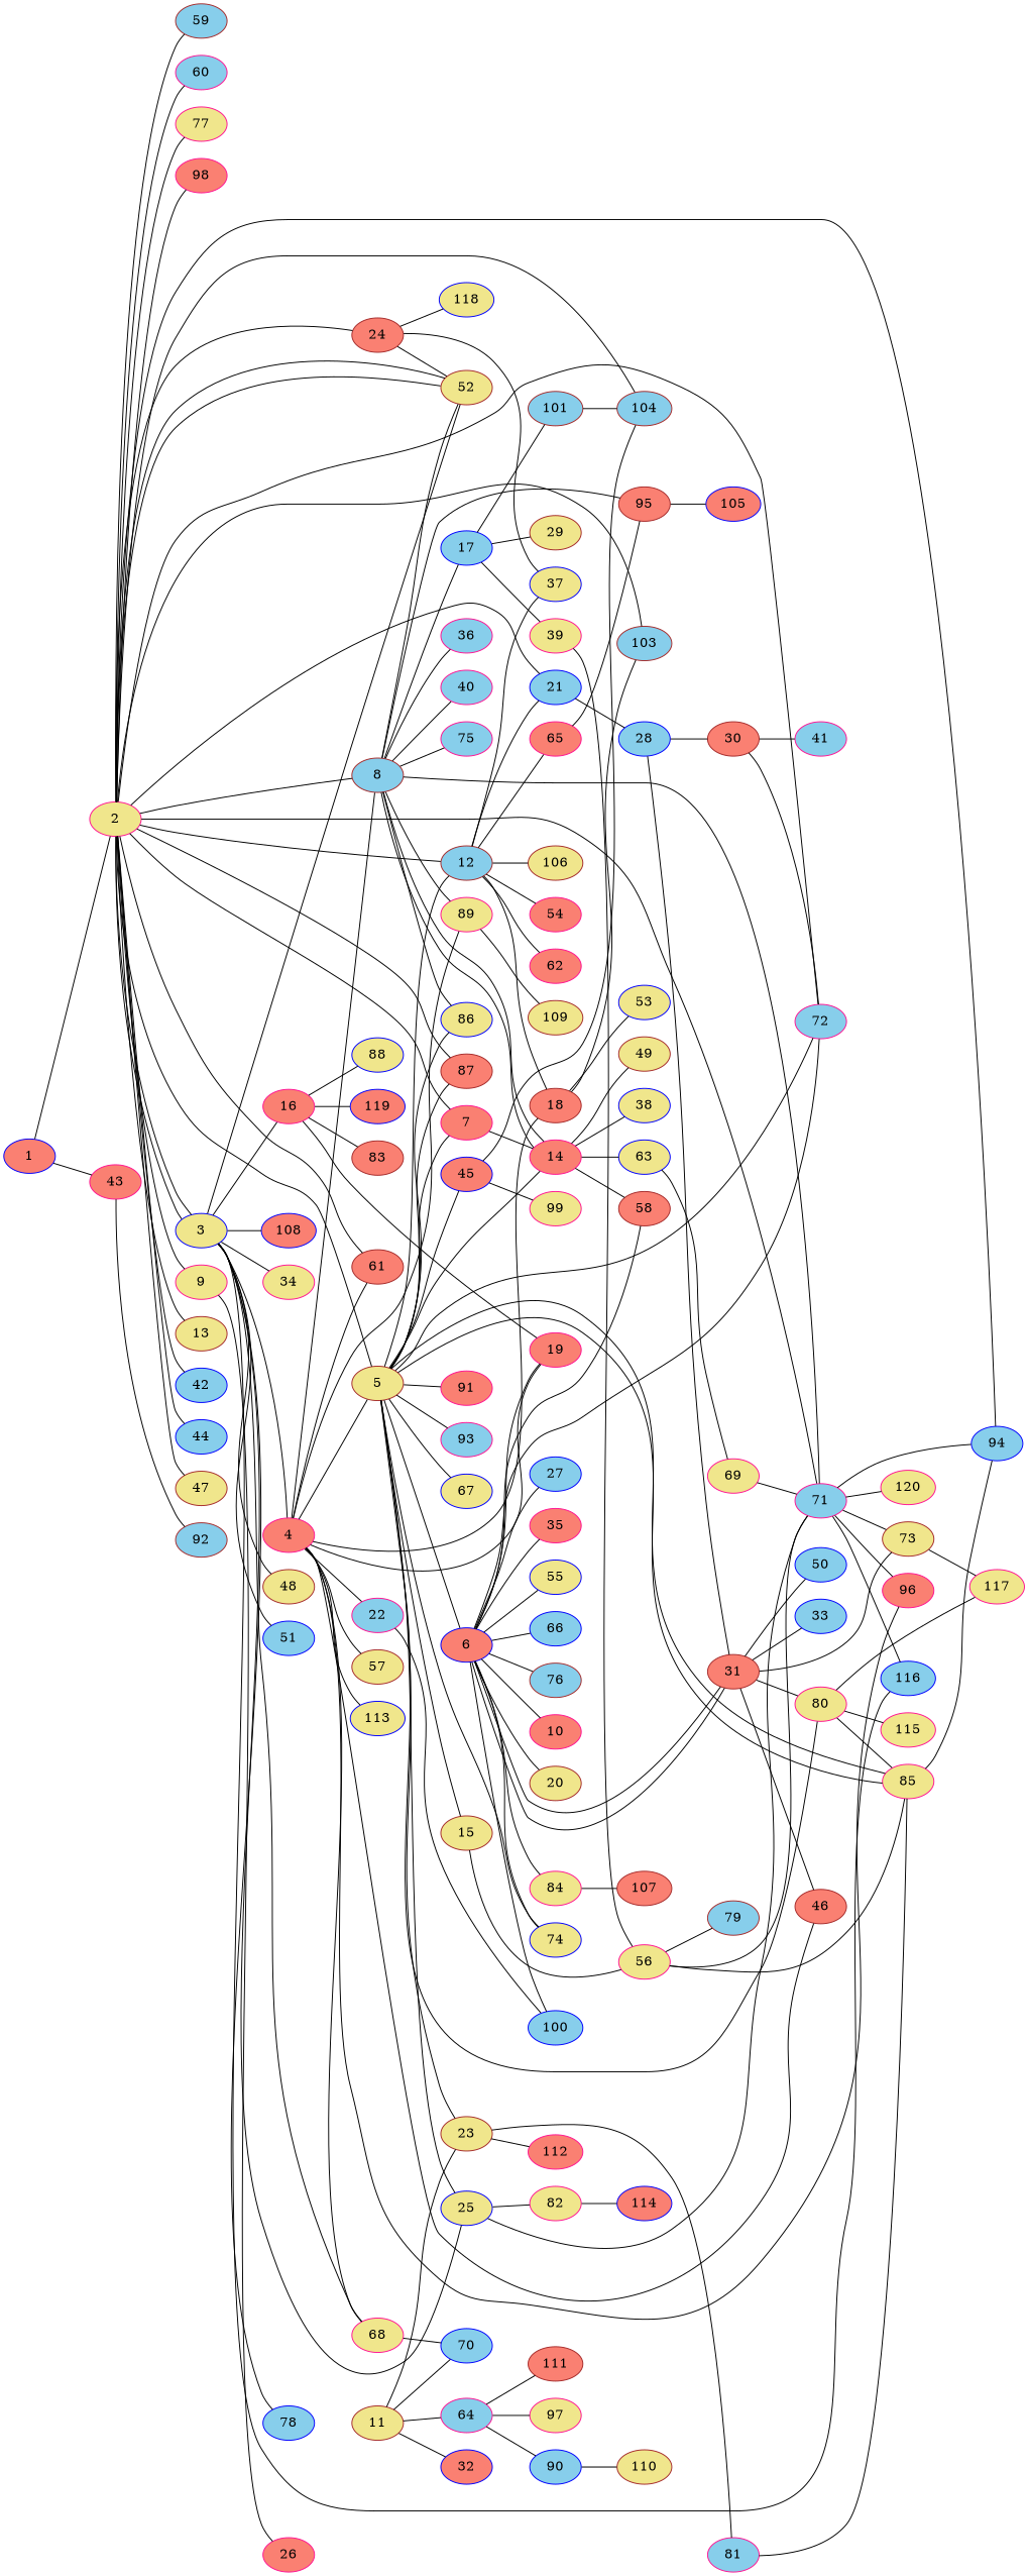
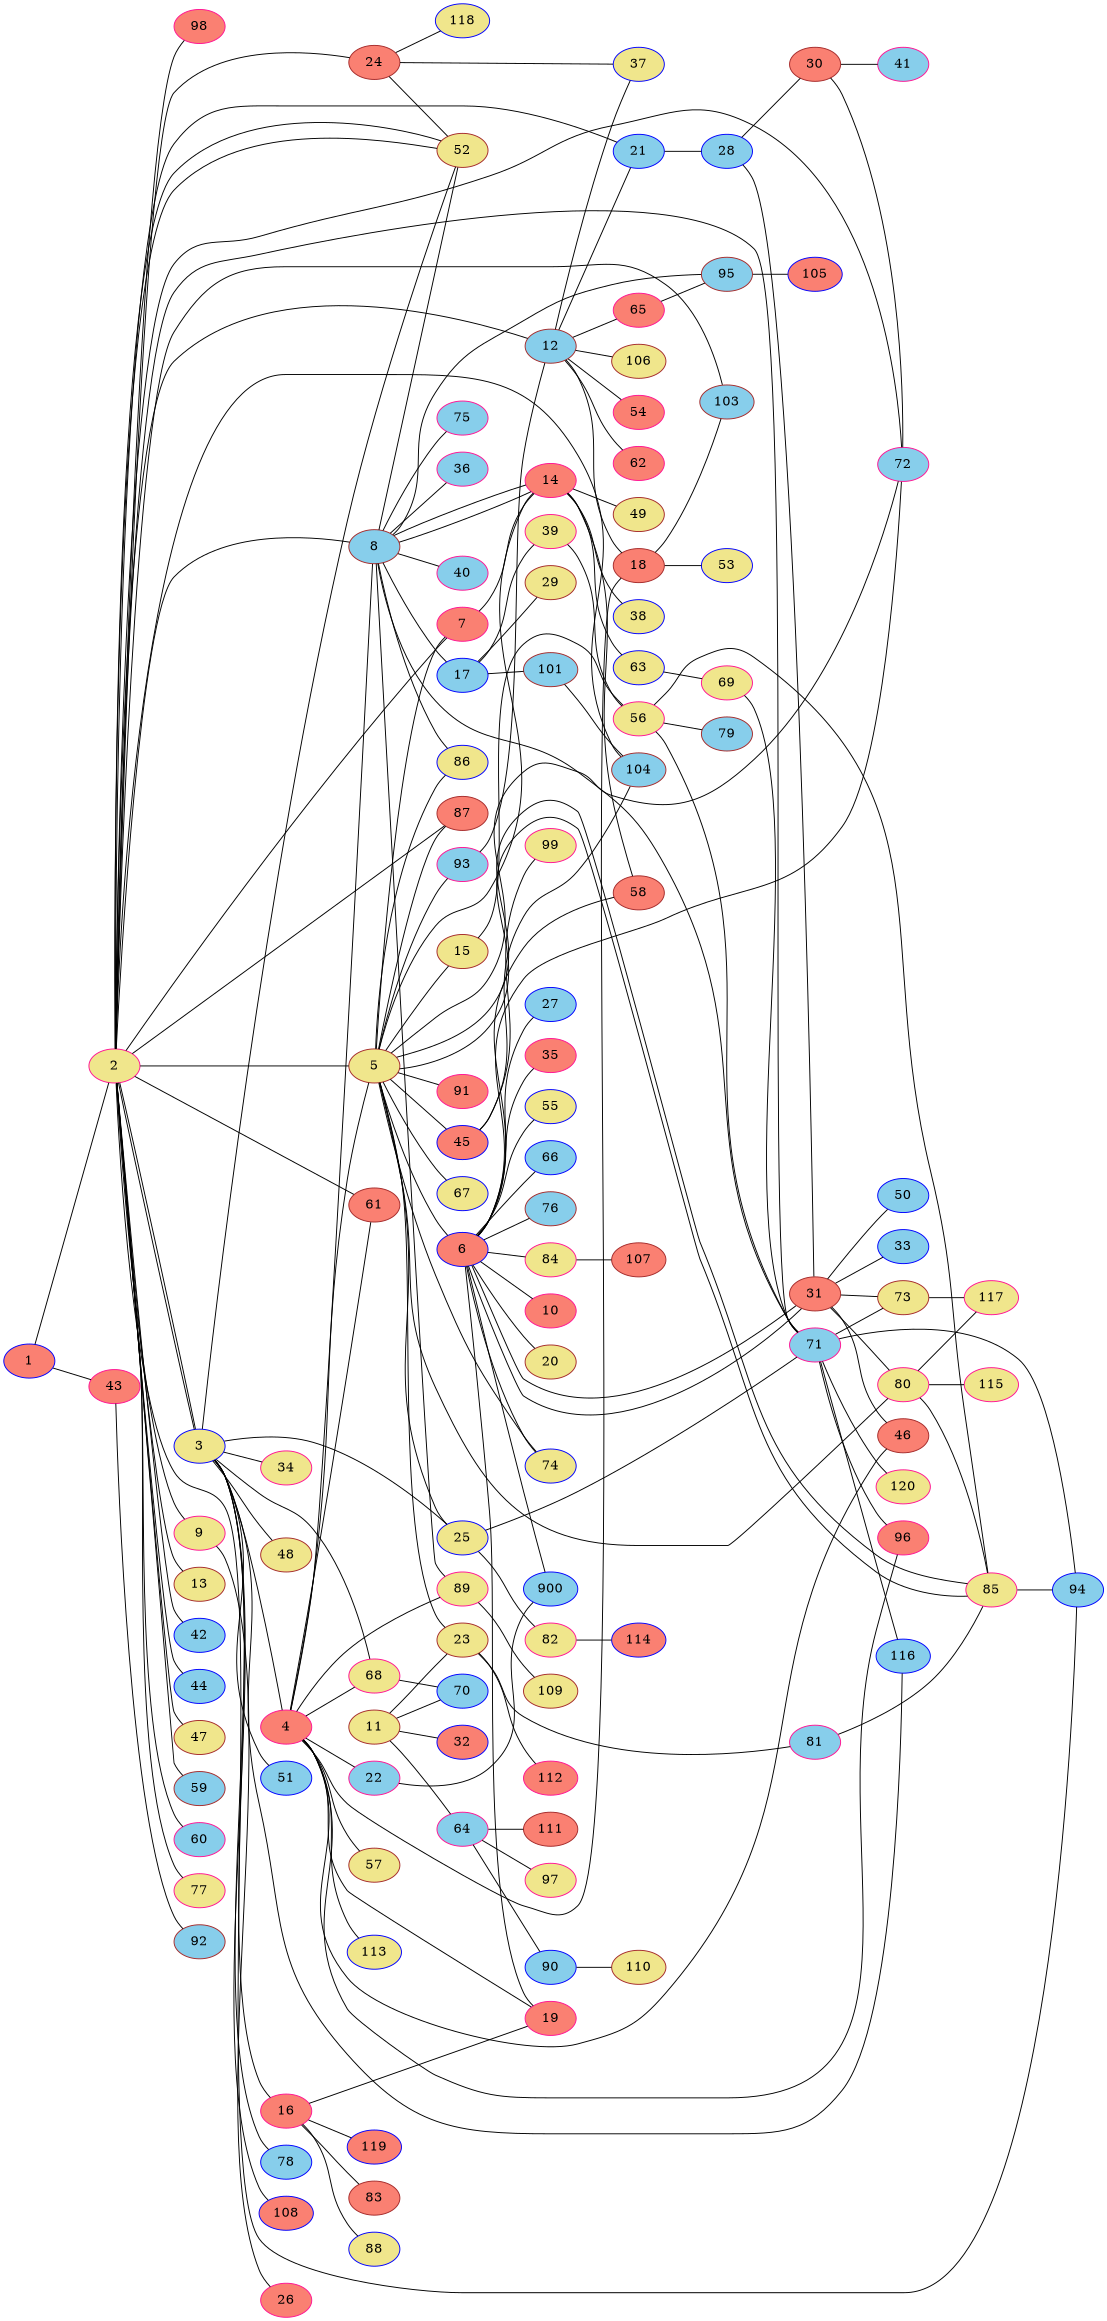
  graph {
    rankdir=LR
    node [color=deeppink fillcolor=khaki style=filled]
    1 [color=blue fillcolor=salmon]
    2
    43 [fillcolor=salmon]
    3 [color=blue]
    5 [color=brown]
    7 [fillcolor=salmon]
    8 [color=brown fillcolor=skyblue]
    9
    12 [color=brown fillcolor=skyblue]
    13 [color=brown]
    21 [color=blue fillcolor=skyblue]
    24 [color=brown fillcolor=salmon]
    42 [color=blue fillcolor=skyblue]
    44 [color=blue fillcolor=skyblue]
    47 [color=brown]
    52 [color=brown]
    59 [color=brown fillcolor=skyblue]
    60 [fillcolor=skyblue]
    61 [color=brown fillcolor=salmon]
    71 [fillcolor=skyblue]
    72 [fillcolor=skyblue]
    77
    87 [color=brown fillcolor=salmon]
    94 [color=blue fillcolor=skyblue]
    98 [fillcolor=salmon]
    103 [color=brown fillcolor=skyblue]
    104 [color=brown fillcolor=skyblue]
    92 [color=brown fillcolor=skyblue]
    4 [fillcolor=salmon]
    16 [fillcolor=salmon]
    25 [color=blue]
    34
    48 [color=brown]
    51 [color=blue fillcolor=skyblue]
    68
    78 [color=blue fillcolor=skyblue]
    108 [color=blue fillcolor=salmon]
    116 [color=blue fillcolor=skyblue]
    6 [color=blue fillcolor=salmon]
    14 [fillcolor=salmon]
    15 [color=brown]
    45 [color=blue fillcolor=salmon]
    67 [color=blue]
    74 [color=blue]
    80
    85
    86 [color=blue]
    91 [fillcolor=salmon]
    93 [fillcolor=skyblue]
    23 [color=brown]
    89
    17 [color=blue fillcolor=skyblue]
    36 [fillcolor=skyblue]
    40 [fillcolor=skyblue]
    75 [fillcolor=skyblue]
-   95 [color=brown fillcolor=salmon]
+   95 [color=brown fillcolor=skyblue]
    26 [fillcolor=salmon]
    18 [color=brown fillcolor=salmon]
    37 [color=blue]
    54 [fillcolor=salmon]
    62 [fillcolor=salmon]
    65 [fillcolor=salmon]
    106 [color=brown]
    28 [color=blue fillcolor=skyblue]
    118 [color=blue]
    96 [fillcolor=salmon]
    73 [color=brown]
    120
    19 [fillcolor=salmon]
    22 [fillcolor=skyblue]
    46 [color=brown fillcolor=salmon]
    57 [color=brown]
    113 [color=blue]
    83 [color=brown fillcolor=salmon]
    88 [color=blue]
    119 [color=blue fillcolor=salmon]
    82
    70 [color=blue fillcolor=skyblue]
    53 [color=blue]
-   100 [color=blue fillcolor=skyblue]
+   100 [color=blue fillcolor=skyblue label=900]
    109 [color=brown]
    10 [fillcolor=salmon]
    20 [color=brown]
    27 [color=blue fillcolor=skyblue]
    31 [color=brown fillcolor=salmon]
    35 [fillcolor=salmon]
    55 [color=blue]
    58 [color=brown fillcolor=salmon]
    66 [color=blue fillcolor=skyblue]
    76 [color=brown fillcolor=skyblue]
    84
    11 [color=brown]
    32 [color=blue fillcolor=salmon]
    64 [fillcolor=skyblue]
    38 [color=blue]
    49 [color=brown]
    63 [color=blue]
    56
    99
    117
    115
    33 [color=blue fillcolor=skyblue]
    50 [color=blue fillcolor=skyblue]
    107 [color=brown fillcolor=salmon]
    29 [color=brown]
    39
    101 [color=brown fillcolor=skyblue]
    105 [color=blue fillcolor=salmon]
    81 [fillcolor=skyblue]
    112 [fillcolor=salmon]
    90 [color=blue fillcolor=skyblue]
    97
    111 [color=brown fillcolor=salmon]
    69
    79 [color=brown fillcolor=skyblue]
    30 [color=brown fillcolor=salmon]
    114 [color=blue fillcolor=salmon]
    41 [fillcolor=skyblue]
    110 [color=brown]
    1 -- 2
    1 -- 43
    2 -- 3
    2 -- 3
    2 -- 5
    2 -- 7
    2 -- 8
    2 -- 9
    2 -- 12
    2 -- 13
    2 -- 21
    2 -- 24
    2 -- 42
    2 -- 44
    2 -- 47
    2 -- 52
    2 -- 52
    2 -- 59
    2 -- 60
    2 -- 61
    2 -- 71
    2 -- 72
    2 -- 77
    2 -- 87
    2 -- 94
    2 -- 98
    2 -- 103
    2 -- 104
    43 -- 92
    3 -- 52
    3 -- 4
    3 -- 16
    3 -- 25
    3 -- 34
    3 -- 48
    3 -- 51
    3 -- 68
    3 -- 78
    3 -- 108
    3 -- 116
    5 -- 7
-   5 -- 12
+   93 -- 12
    5 -- 72
    5 -- 87
    5 -- 25
    5 -- 6
    5 -- 14
    5 -- 15
    5 -- 45
    5 -- 67
    5 -- 74
    5 -- 80
    5 -- 85
    5 -- 85
    5 -- 86
    5 -- 91
    5 -- 93
    5 -- 23
    7 -- 14
    8 -- 52
    8 -- 71
    8 -- 14
    8 -- 14
    8 -- 86
    8 -- 89
    8 -- 17
    8 -- 36
    8 -- 40
    8 -- 75
    8 -- 95
    9 -- 26
    12 -- 21
    12 -- 18
    12 -- 37
    12 -- 54
    12 -- 62
    12 -- 65
    12 -- 106
    21 -- 28
    24 -- 52
    24 -- 37
    24 -- 118
    71 -- 94
    71 -- 116
    71 -- 96
    71 -- 73
    71 -- 120
    4 -- 5
    4 -- 8
    4 -- 61
    4 -- 68
    4 -- 89
    4 -- 18
    4 -- 96
    4 -- 19
    4 -- 22
    4 -- 46
    4 -- 57
    4 -- 113
    16 -- 19
    16 -- 83
    16 -- 88
    16 -- 119
    25 -- 71
    25 -- 82
    68 -- 70
    6 -- 72
    6 -- 74
    6 -- 19
    6 -- 100
    6 -- 10
    6 -- 20
    6 -- 27
    6 -- 31
    6 -- 31
    6 -- 35
    6 -- 55
    6 -- 58
    6 -- 66
    6 -- 76
    6 -- 84
    14 -- 58
    14 -- 38
    14 -- 49
    14 -- 63
    15 -- 56
    45 -- 104
    45 -- 99
    80 -- 85
    80 -- 117
    80 -- 115
    85 -- 94
    23 -- 81
    23 -- 112
    89 -- 109
    17 -- 29
    17 -- 39
    17 -- 101
    95 -- 105
    18 -- 103
    18 -- 53
    65 -- 95
    28 -- 31
    28 -- 30
    73 -- 117
    22 -- 100
    82 -- 114
    31 -- 80
    31 -- 73
    31 -- 46
    31 -- 33
    31 -- 50
    84 -- 107
    11 -- 23
    11 -- 70
    11 -- 32
    11 -- 64
    64 -- 90
    64 -- 97
    64 -- 111
    63 -- 69
    56 -- 71
    56 -- 85
    56 -- 79
    39 -- 56
    101 -- 104
    81 -- 85
    90 -- 110
    69 -- 71
    30 -- 72
    30 -- 41
  }
